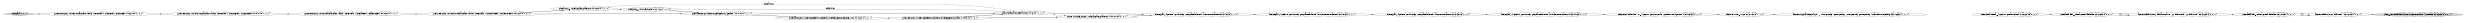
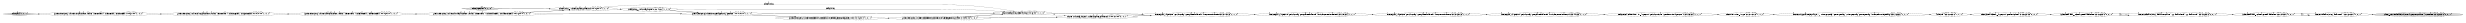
  digraph {
    rankdir=LR
    node [fillcolor=white shape=ellipse style=filled]
    edge [style=bold]
    n1 [label="initCore(\"solrconfig-tlog.xml\",\"schema-inplace-updates.xml\")@@@10@@@['0', '0', '1']"]
    n2 [label="assertEquals(-1,h.getCore().getSolrConfig().getUpdateHandlerInfo().autoCommmitMaxTime)@@@11@@@['1', '1', '1']"]
    n3 [label="assertEquals(-1,h.getCore().getSolrConfig().getUpdateHandlerInfo().autoSoftCommmitMaxTime)@@@12@@@['1', '1', '1']"]
    n4 [label="IndexWriter writer = iw.get()@@@17@@@['1', '1', '1']"]
    n5 [label="assertTrue(\"Actual merge policy is: \" + writer.getConfig().getMergePolicy(),writer.getConfig().getMergePolicy() instanceof NoMergePolicy)@@@18@@@['1', '1', '1']"]
+   n6 [label="{iw.decref()}@@@20@@@['1', '1', '1']"]
    n7 [label="System.setProperty(\"solr.tests.intClassName\",random().nextBoolean()? \"TrieIntField\": \"IntPointField\")@@@3@@@['1', '0', '1']"]
    n8 [label="System.setProperty(\"solr.tests.longClassName\",random().nextBoolean()? \"TrieLongField\": \"LongPointField\")@@@4@@@['1', '0', '1']"]
    n9 [label="System.setProperty(\"solr.tests.floatClassName\",random().nextBoolean()? \"TrieFloatField\": \"FloatPointField\")@@@5@@@['1', '0', '1']"]
    n10 [label="configString = \"solrconfig-tlog.xml\"@@@4@@@['1', '1', '0']"]
    n11 [label="systemSetPropertySolrTestsMergePolicyFactory(.getName())@@@7@@@['1', '1', '1']"]
    n12 [label="initCore(configString,schemaString)@@@6@@@['1', '1', '0']"]
    n13 [label="System.setProperty(SYSTEM_PROPERTY_SOLR_TESTS_USEMERGEPOLICYFACTORY,\"true\")@@@8@@@['1', '0', '1']"]
    n14 [label="IndexSchema schema = h.getCore().getLatestSchema()@@@23@@@['0', '0', '1']"]
    n15 [label="assertEquals(-1,h.getCore().getSolrConfig().getUpdateHandlerInfo().autoSoftCommmitMaxDocs)@@@14@@@['1', '1', '1']"]
    n16 [label="RefCounted<IndexWriter> iw = h.getCore().getSolrCoreState().getIndexWriter(h.getCore())@@@15@@@['1', '1', '1']"]
    n17 [label="assertEquals(-1,h.getCore().getSolrConfig().getUpdateHandlerInfo().autoCommmitMaxDocs)@@@13@@@['1', '1', '1']"]
    n18 [fillcolor=lightgray label="client = new EmbeddedSolrServer(h.getCoreContainer(),h.coreName)@@@32@@@['0', '0', '1']"]
    n19 [label="System.setProperty(\"solr.tests.doubleClassName\",random().nextBoolean()? \"TrieDoubleField\": \"DoublePointField\")@@@6@@@['1', '0', '1']"]
    n20 [label="schemaString = \"schema-inplace-updates.xml\"@@@3@@@['1', '1', '0']"]
    n21 [label="assertTrue(field.toString(),field.hasDocValues() && !field.indexed() && !field.stored())@@@26@@@['0', '0', '1']"]
    n22 [label="SchemaField field = schema.getField(fieldName)@@@25@@@['0', '0', '1']"]
    n23 [label="SchemaField field = schema.getField(fieldName)@@@29@@@['0', '0', '1']"]
    n24 [label="assertTrue(field.toString(),field.stored())@@@30@@@['0', '0', '1']"]
+   n25 [fillcolor=lightgray label="beforeSuperClass['0', '1', '0']" shape=diamond]
    n26 [label="System.setProperty(SYSTEM_PROPERTY_SOLR_TESTS_USEMERGEPOLICY,\"false\")@@@9@@@['1', '0', '1']"]
    n27 [fillcolor=lightgray label="beforeClass['0', '0', '1']" shape=diamond]
    n1 -> n2
    n2 -> n3
    n3 -> n17
    n4 -> n5
+   n5 -> n6
+   n6 -> n14
    n7 -> n8
    n8 -> n9
    n9 -> n19
    n10 -> n11
    n10 -> n12 [label=configString style=solid]
    n11 -> n12
    n11 -> n13
    n12 -> n1 [label=0 style=dashed]
    n12 -> n2
    n13 -> n26
    n14 -> n22
    n15 -> n16
    n16 -> n4
    n17 -> n15
    n19 -> n11
    n19 -> n20
    n20 -> n10
    n20 -> n12 [label=schemaString style=solid]
    n21 -> n22
    n21 -> n23
    n22 -> n21
    n23 -> n24
    n24 -> n18
    n24 -> n23
+   n25 -> n20
    n26 -> n1
    n26 -> n12
    n27 -> n7
  }
